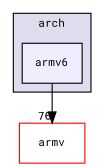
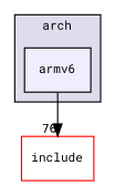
  digraph {
    compound=true
    fontname="Roboto Mono"
    node [fontname="Roboto Mono" fontsize=10 shape=box style=filled]
    n1 [fillcolor="#eeeeff" label=armv6 pencolor=black]
-   n2 [color=red fillcolor=white label=armv]
+   n2 [color=red fillcolor=white label=include]
    subgraph cluster_1 {
      bgcolor="#ddddee"
      fontsize=10
      label=arch
      pencolor=black
      n1
    }
    n1 -> n2 [headlabel=76 labeldistance=1.5 labelfontname=Helvetica labelfontsize=10 fontname="Roboto Mono"]
  }
